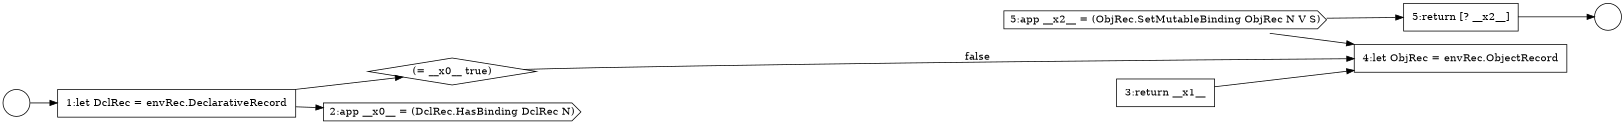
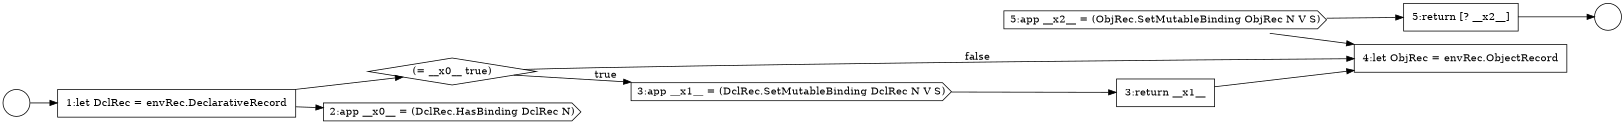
  digraph {
    rankdir=LR
    node [color=black fillcolor=white shape=none style=filled]
    edge [color=black]
    n1 [label=<<font color="black">     <table border="0" cellborder="1" cellspacing="0" cellpadding="10">       <tr><td align="left">4:let ObjRec = envRec.ObjectRecord</td></tr>     </table>   </font>> margin=0]
    n2 [label=<<font color="black">5:app __x2__ = (ObjRec.SetMutableBinding ObjRec N V S)</font>> shape=cds]
    n3 [label=<<font color="black">     <table border="0" cellborder="1" cellspacing="0" cellpadding="10">       <tr><td align="left">5:return [? __x2__]</td></tr>     </table>   </font>> margin=0]
    n4 [label=" " shape=circle]
    n5 [label=<<font color="black">     <table border="0" cellborder="1" cellspacing="0" cellpadding="10">       <tr><td align="left">1:let DclRec = envRec.DeclarativeRecord</td></tr>     </table>   </font>> margin=0]
    n6 [label=<<font color="black">(= __x0__ true)</font>> shape=diamond]
    n7 [label=<<font color="black">2:app __x0__ = (DclRec.HasBinding DclRec N)</font>> shape=cds]
+   n8 [label=<<font color="black">3:app __x1__ = (DclRec.SetMutableBinding DclRec N V S)</font>> shape=cds]
    n9 [label=<<font color="black">     <table border="0" cellborder="1" cellspacing="0" cellpadding="10">       <tr><td align="left">3:return __x1__</td></tr>     </table>   </font>> margin=0]
    n10 [label=" " shape=circle]
    n2 -> n1
    n2 -> n3
    n3 -> n10
    n4 -> n5
    n5 -> n6
    n5 -> n7
    n6 -> n1 [label=<<font color="black">false</font>>]
+   n6 -> n8 [label=<<font color="black">true</font>>]
+   n8 -> n9
    n9 -> n1
  }
